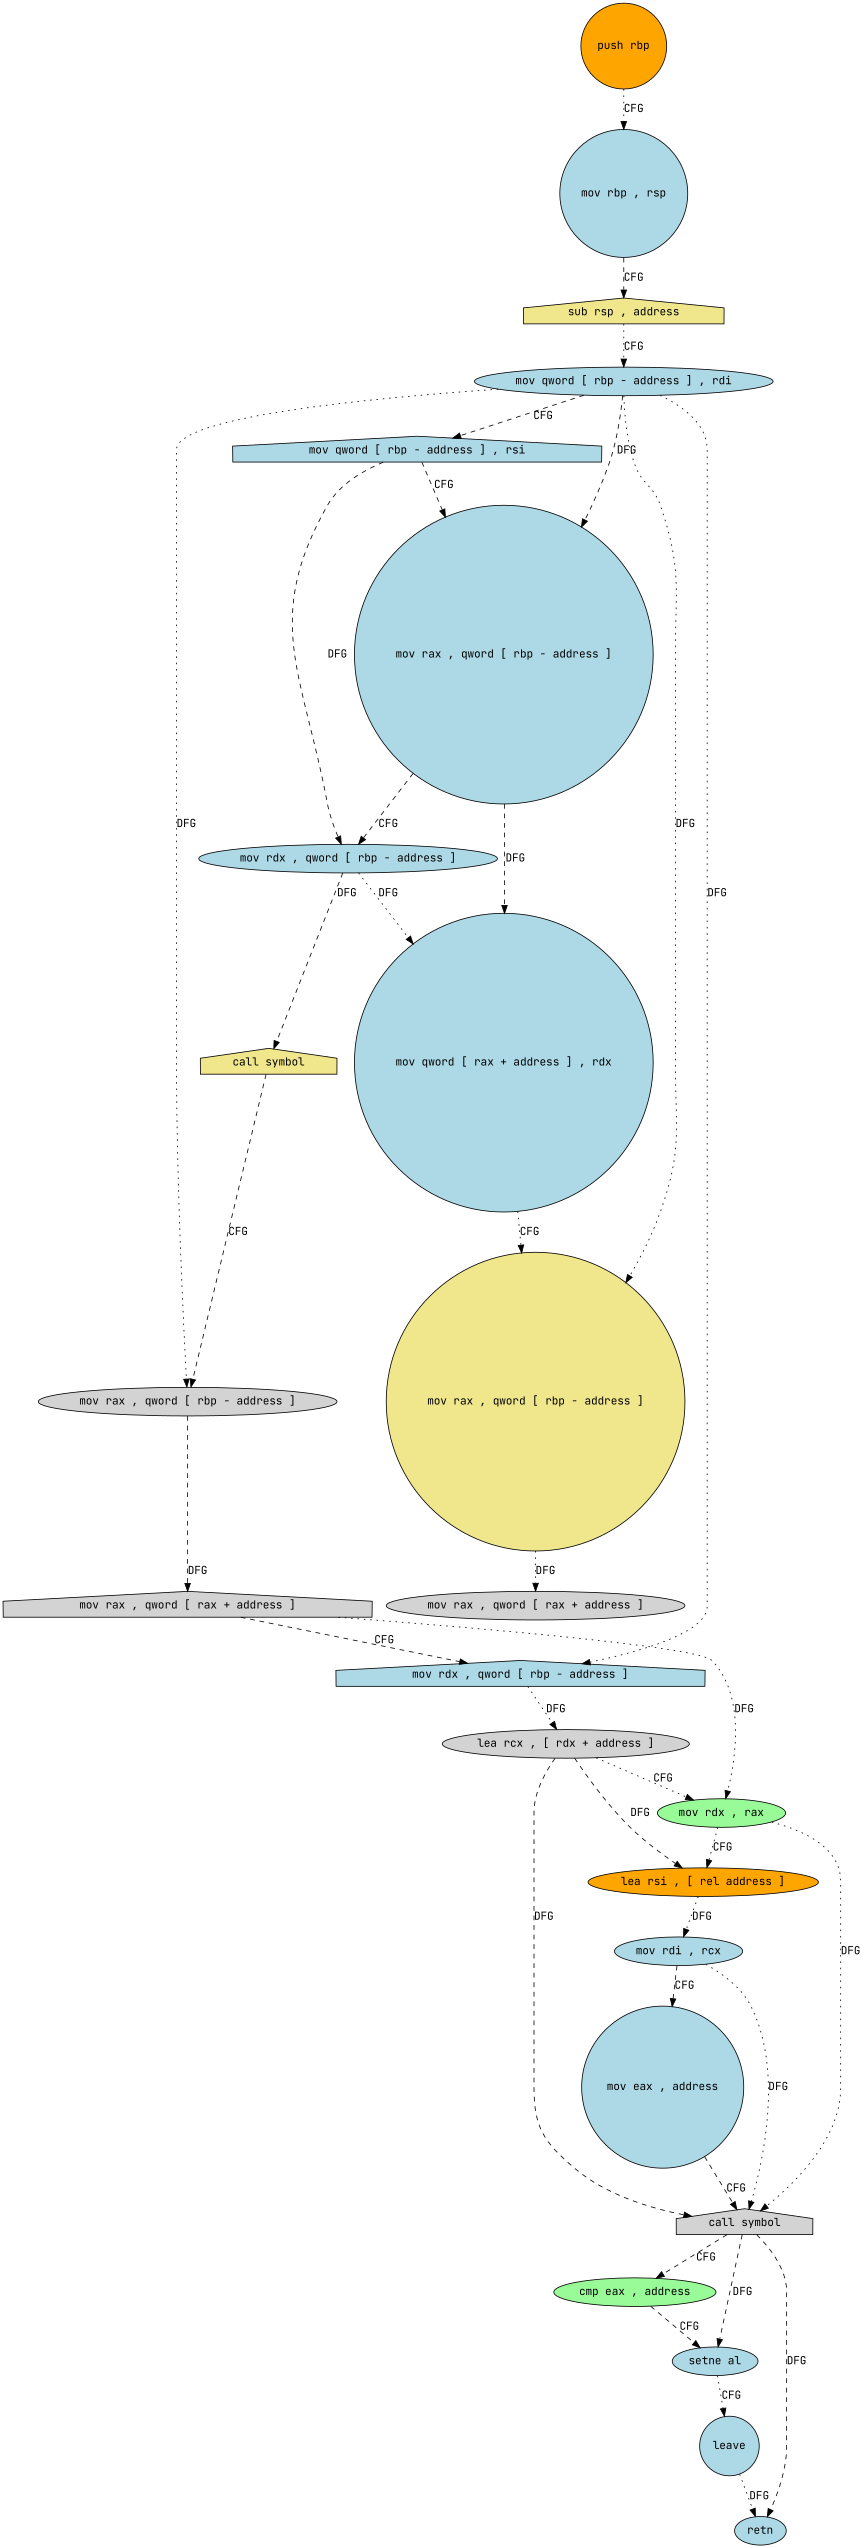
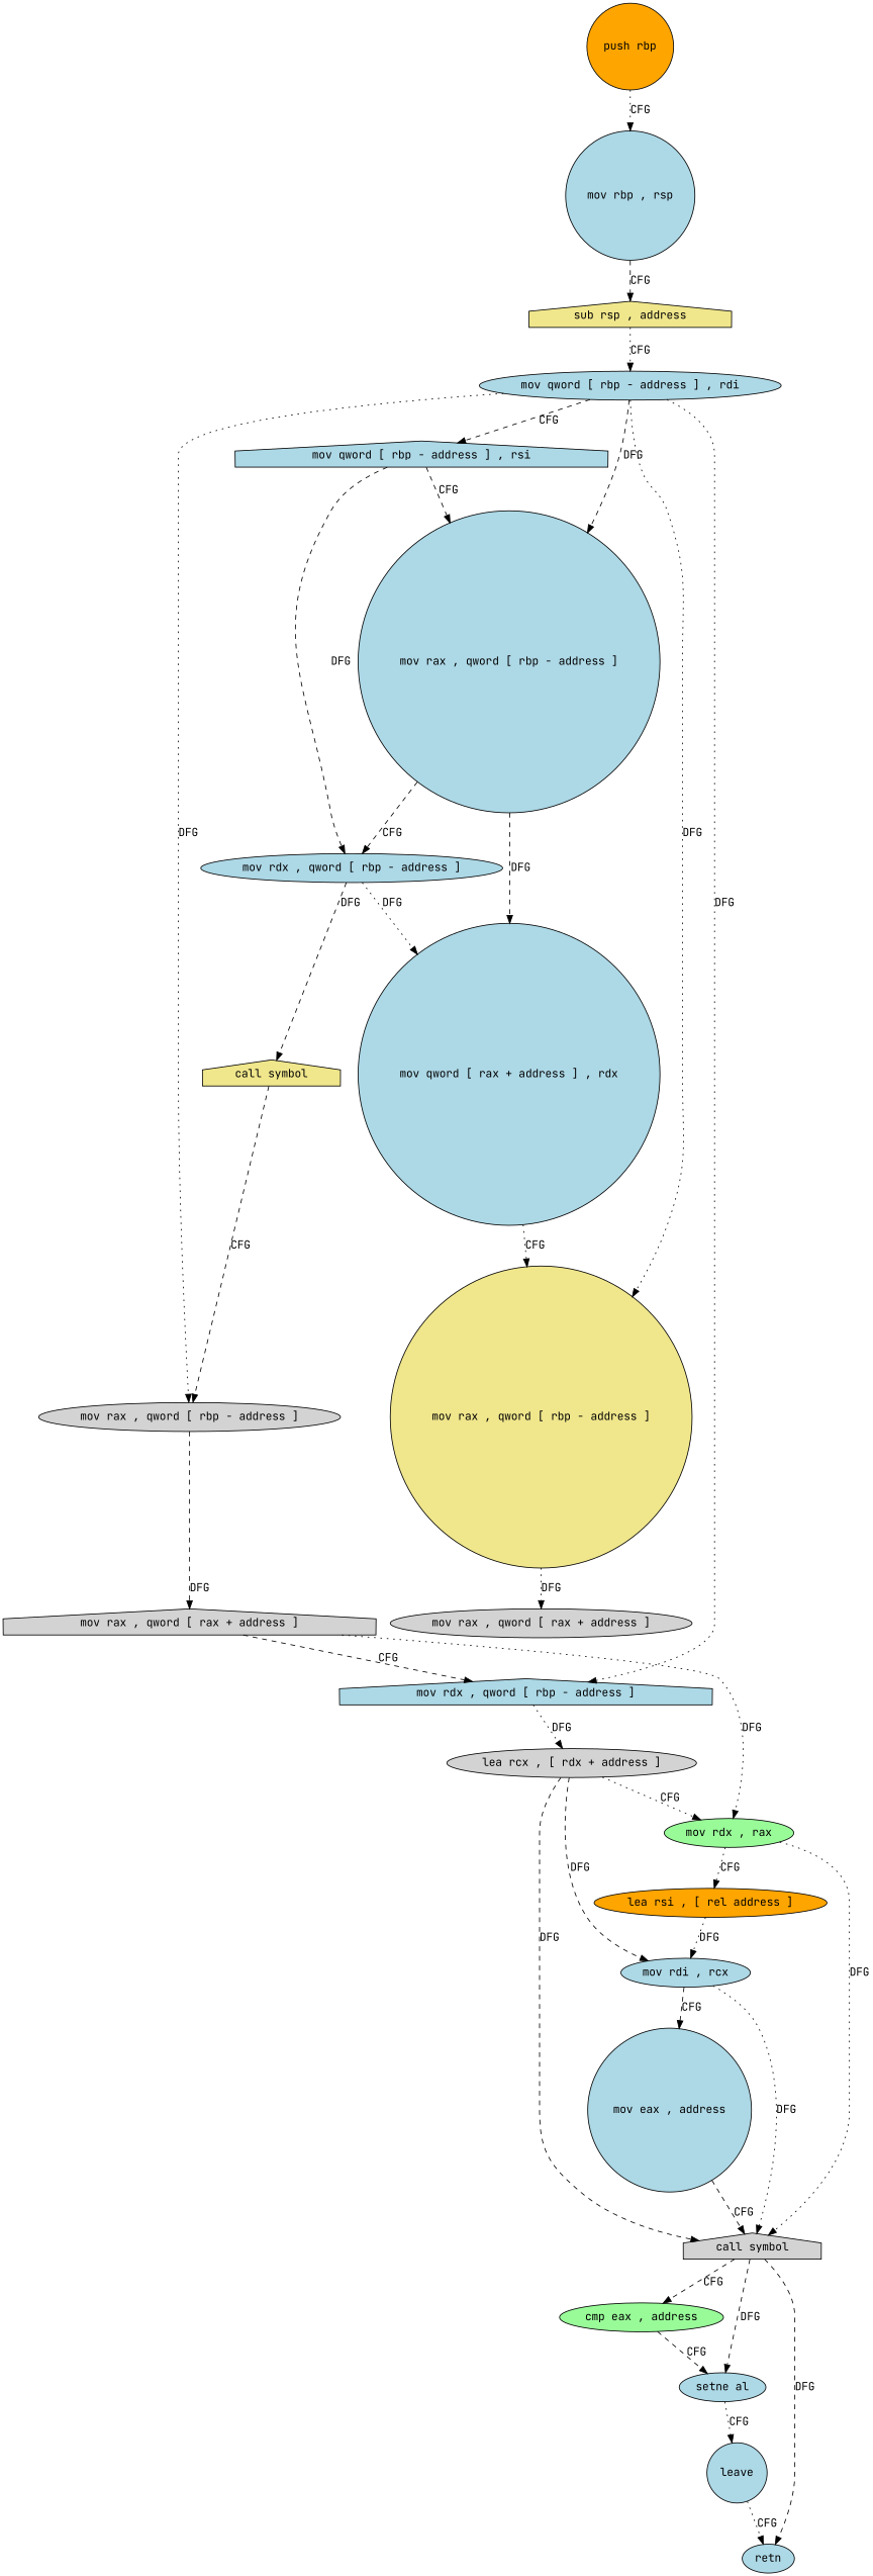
  digraph {
    fontname="JetBrains Mono"
    node [fillcolor=lightblue fontname="JetBrains Mono" shape=ellipse style=filled]
    edge [fontname="JetBrains Mono" style=dashed]
    n1 [fillcolor=orange label="push rbp" shape=circle]
    n2 [label="mov rbp , rsp" shape=circle]
    n3 [fillcolor=khaki label="sub rsp , address" shape=house]
    n4 [label="mov qword [ rbp - address ] , rdi"]
    n5 [label="mov qword [ rbp - address ] , rsi" shape=house]
    n6 [label="mov rax , qword [ rbp - address ]" shape=circle]
    n7 [fillcolor=khaki label="mov rax , qword [ rbp - address ]" shape=circle]
    n8 [fillcolor=lightgrey label="mov rax , qword [ rbp - address ]"]
    n9 [label="mov rdx , qword [ rbp - address ]" shape=house]
    n10 [label="mov rdx , qword [ rbp - address ]"]
    n11 [label="mov qword [ rax + address ] , rdx" shape=circle]
    n12 [fillcolor=lightgrey label="mov rax , qword [ rax + address ]"]
    n13 [fillcolor=lightgrey label="mov rax , qword [ rax + address ]" shape=house]
    n14 [fillcolor=lightgrey label="lea rcx , [ rdx + address ]"]
    n15 [fillcolor=khaki label="call symbol" shape=house]
    n16 [fillcolor=palegreen label="mov rdx , rax"]
    n17 [fillcolor=lightgrey label="call symbol" shape=house]
    n18 [fillcolor=orange label="lea rsi , [ rel address ]"]
    n19 [label="mov rdi , rcx"]
    n20 [label="mov eax , address" shape=circle]
    n21 [fillcolor=palegreen label="cmp eax , address"]
    n22 [label="setne al"]
    n23 [label=retn]
    n24 [label=leave shape=circle]
    n1 -> n2 [label=CFG style=dotted]
    n2 -> n3 [label=CFG]
    n3 -> n4 [label=CFG style=dotted]
    n4 -> n5 [label=CFG]
    n4 -> n6 [label=DFG]
    n4 -> n7 [label=DFG style=dotted]
    n4 -> n8 [label=DFG style=dotted]
    n4 -> n9 [label=DFG style=dotted]
    n5 -> n6 [label=CFG]
    n5 -> n10 [label=DFG]
    n6 -> n10 [label=CFG]
    n6 -> n11 [label=DFG]
    n7 -> n12 [label=DFG style=dotted]
    n8 -> n13 [label=DFG]
    n9 -> n14 [label=DFG style=dotted]
    n10 -> n11 [label=DFG style=dotted]
    n10 -> n15 [label=DFG]
    n11 -> n7 [label=CFG style=dotted]
    n13 -> n9 [label=CFG]
    n13 -> n16 [label=DFG style=dotted]
    n14 -> n16 [label=CFG style=dotted]
    n14 -> n17 [label=DFG]
-   n14 -> n18 [label=DFG]
+   n14 -> n19 [label=DFG]
    n15 -> n8 [label=CFG]
    n16 -> n17 [label=DFG style=dotted]
    n16 -> n18 [label=CFG style=dotted]
    n17 -> n21 [label=CFG]
    n17 -> n22 [label=DFG]
    n17 -> n23 [label=DFG]
    n18 -> n19 [label=DFG style=dotted]
    n19 -> n17 [label=DFG style=dotted]
    n19 -> n20 [label=CFG]
    n20 -> n17 [label=CFG]
    n21 -> n22 [label=CFG]
    n22 -> n24 [label=CFG style=dotted]
-   n24 -> n23 [label=DFG style=dotted]
+   n24 -> n23 [label=CFG style=dotted]
  }
